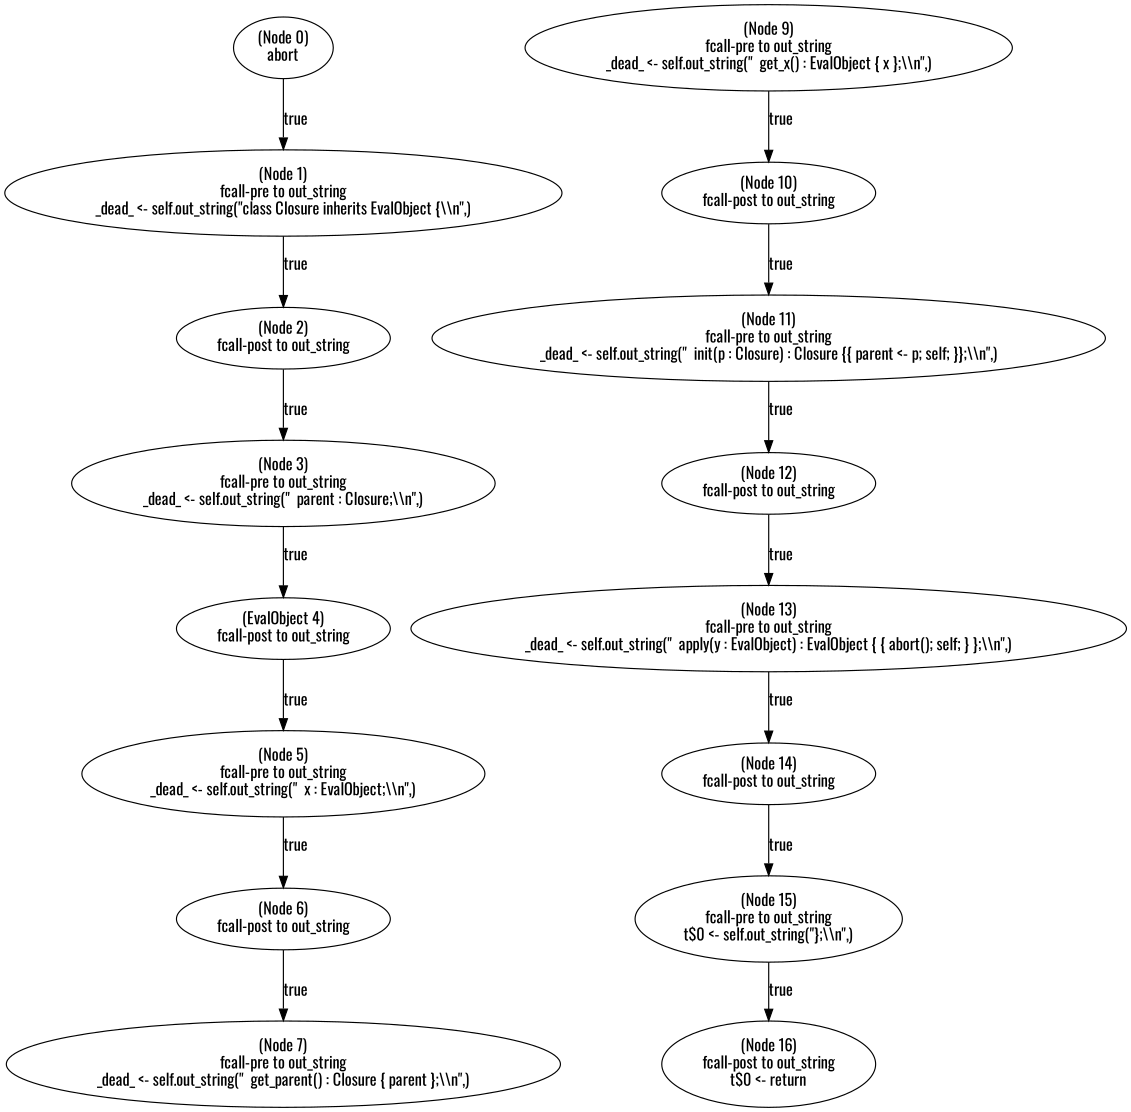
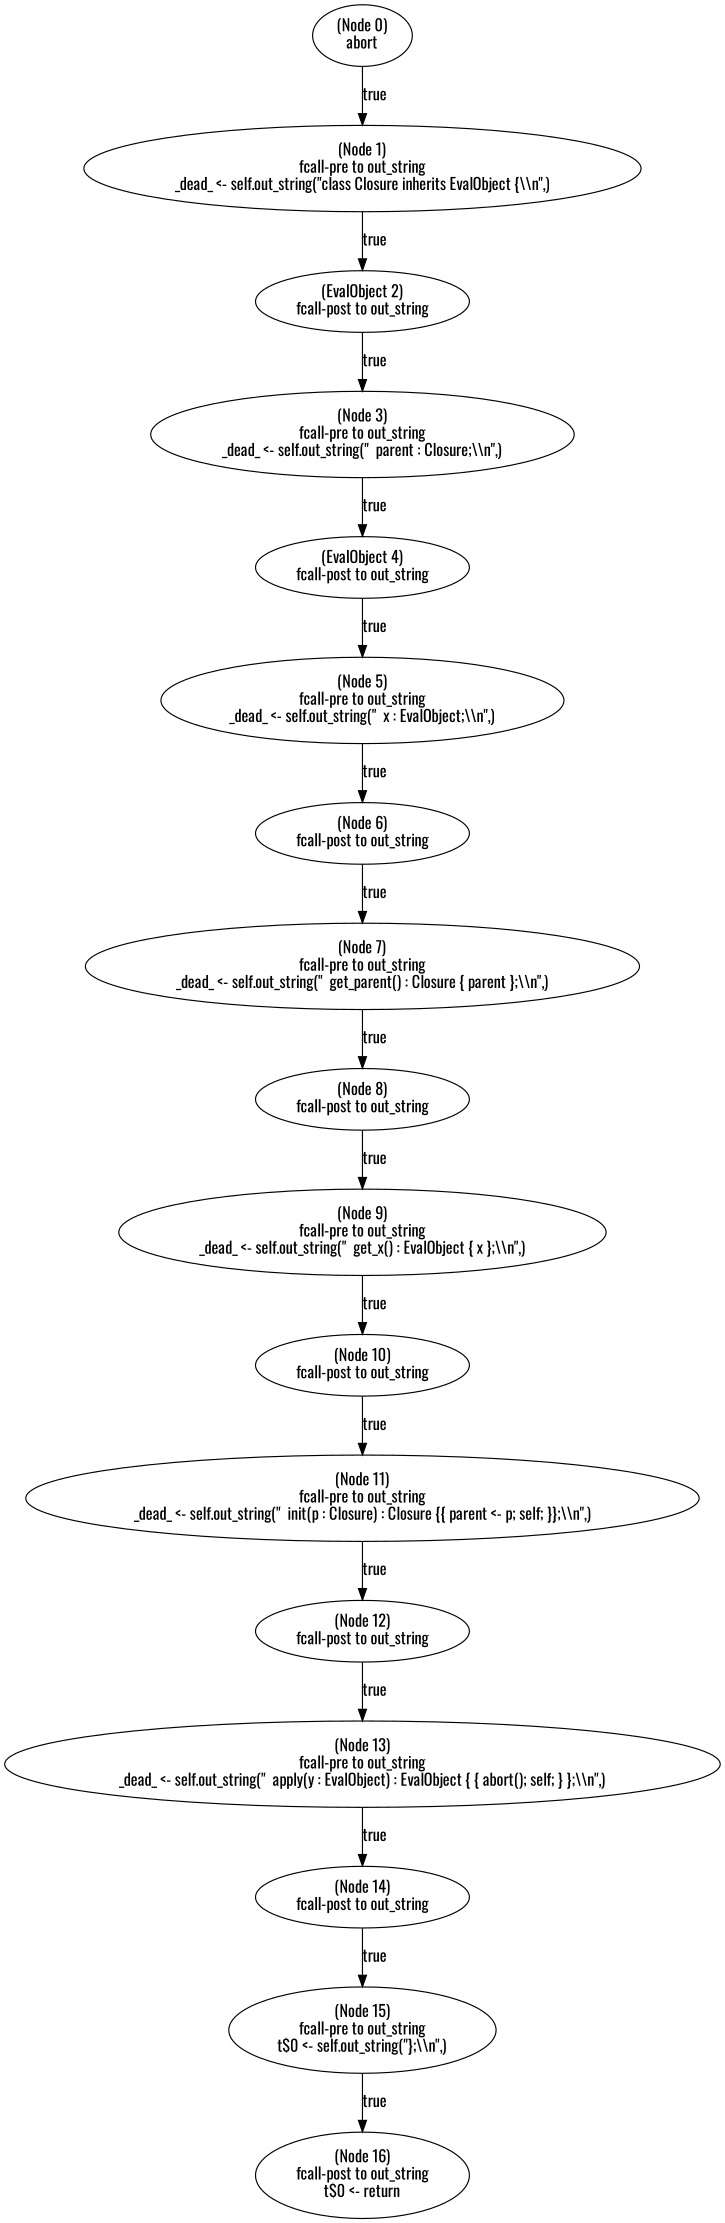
  digraph {
    fontname=Oswald
    node [fontname=Oswald]
    edge [fontname=Oswald]
    n1 [label="(Node 0)\nabort\n"]
    n2 [label="(Node 1)\nfcall-pre to out_string\n_dead_ <- self.out_string(\"class Closure inherits EvalObject {\\\\n\",)\n"]
-   n3 [label="(Node 2)\nfcall-post to out_string\n"]
+   n3 [label="(EvalObject 2)\nfcall-post to out_string\n"]
    n4 [label="(Node 3)\nfcall-pre to out_string\n_dead_ <- self.out_string(\"  parent : Closure;\\\\n\",)\n"]
    n5 [label="(EvalObject 4)\nfcall-post to out_string\n"]
    n6 [label="(Node 5)\nfcall-pre to out_string\n_dead_ <- self.out_string(\"  x : EvalObject;\\\\n\",)\n"]
    n7 [label="(Node 6)\nfcall-post to out_string\n"]
    n8 [label="(Node 7)\nfcall-pre to out_string\n_dead_ <- self.out_string(\"  get_parent() : Closure { parent };\\\\n\",)\n"]
+   n9 [label="(Node 8)\nfcall-post to out_string\n"]
    n10 [label="(Node 9)\nfcall-pre to out_string\n_dead_ <- self.out_string(\"  get_x() : EvalObject { x };\\\\n\",)\n"]
    n11 [label="(Node 10)\nfcall-post to out_string\n"]
    n12 [label="(Node 11)\nfcall-pre to out_string\n_dead_ <- self.out_string(\"  init(p : Closure) : Closure {{ parent <- p; self; }};\\\\n\",)\n"]
    n13 [label="(Node 12)\nfcall-post to out_string\n"]
    n14 [label="(Node 13)\nfcall-pre to out_string\n_dead_ <- self.out_string(\"  apply(y : EvalObject) : EvalObject { { abort(); self; } };\\\\n\",)\n"]
    n15 [label="(Node 14)\nfcall-post to out_string\n"]
    n16 [label="(Node 15)\nfcall-pre to out_string\nt$0 <- self.out_string(\"};\\\\n\",)\n"]
    n17 [label="(Node 16)\nfcall-post to out_string\nt$0 <- return\n"]
    n1 -> n2 [label=true]
    n2 -> n3 [label=true]
    n3 -> n4 [label=true]
    n4 -> n5 [label=true]
    n5 -> n6 [label=true]
    n6 -> n7 [label=true]
    n7 -> n8 [label=true]
+   n8 -> n9 [label=true]
+   n9 -> n10 [label=true]
    n10 -> n11 [label=true]
    n11 -> n12 [label=true]
    n12 -> n13 [label=true]
    n13 -> n14 [label=true]
    n14 -> n15 [label=true]
    n15 -> n16 [label=true]
    n16 -> n17 [label=true]
  }
